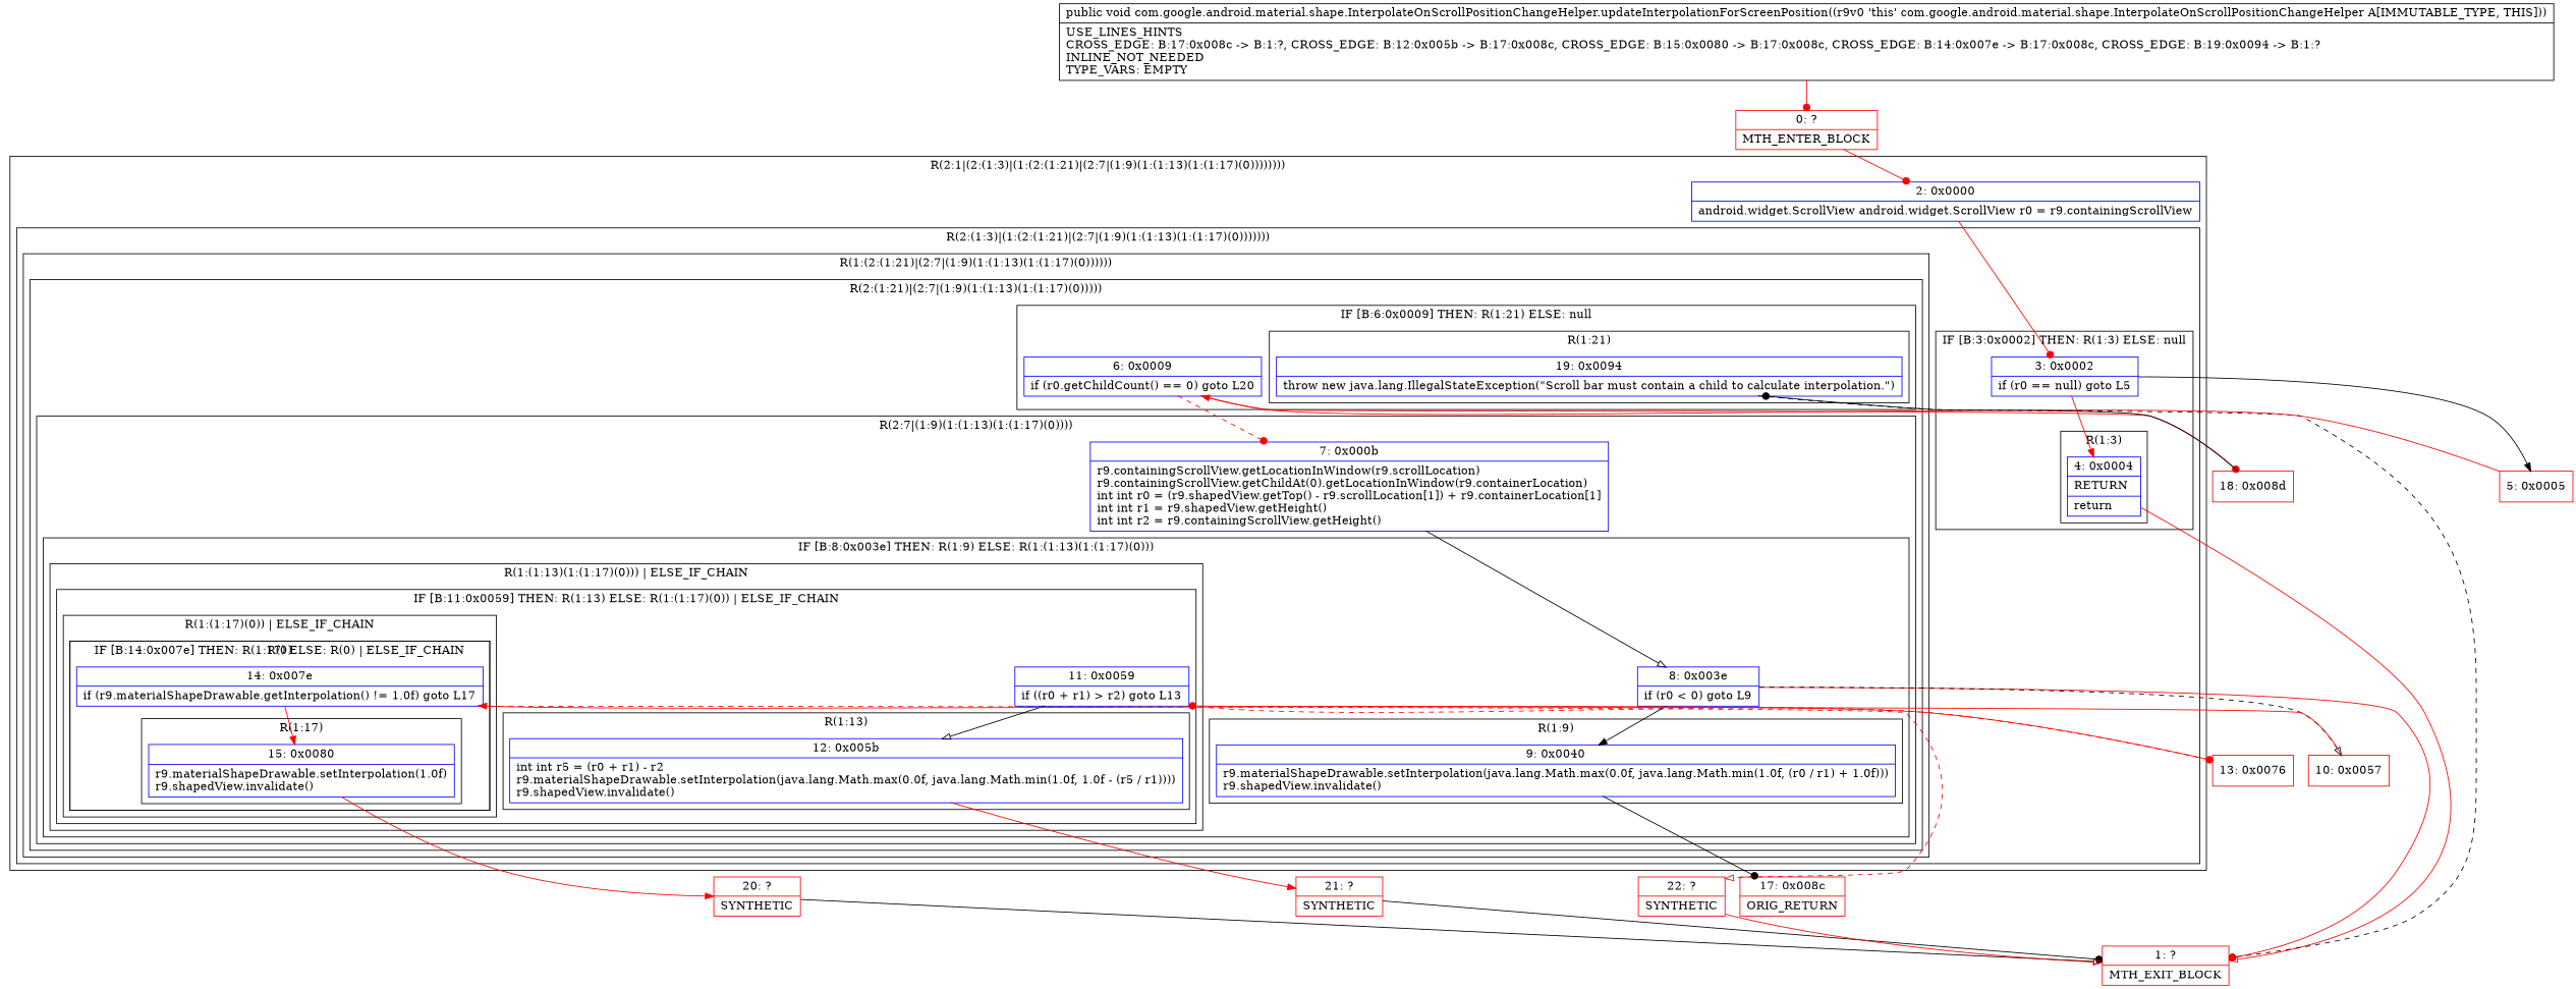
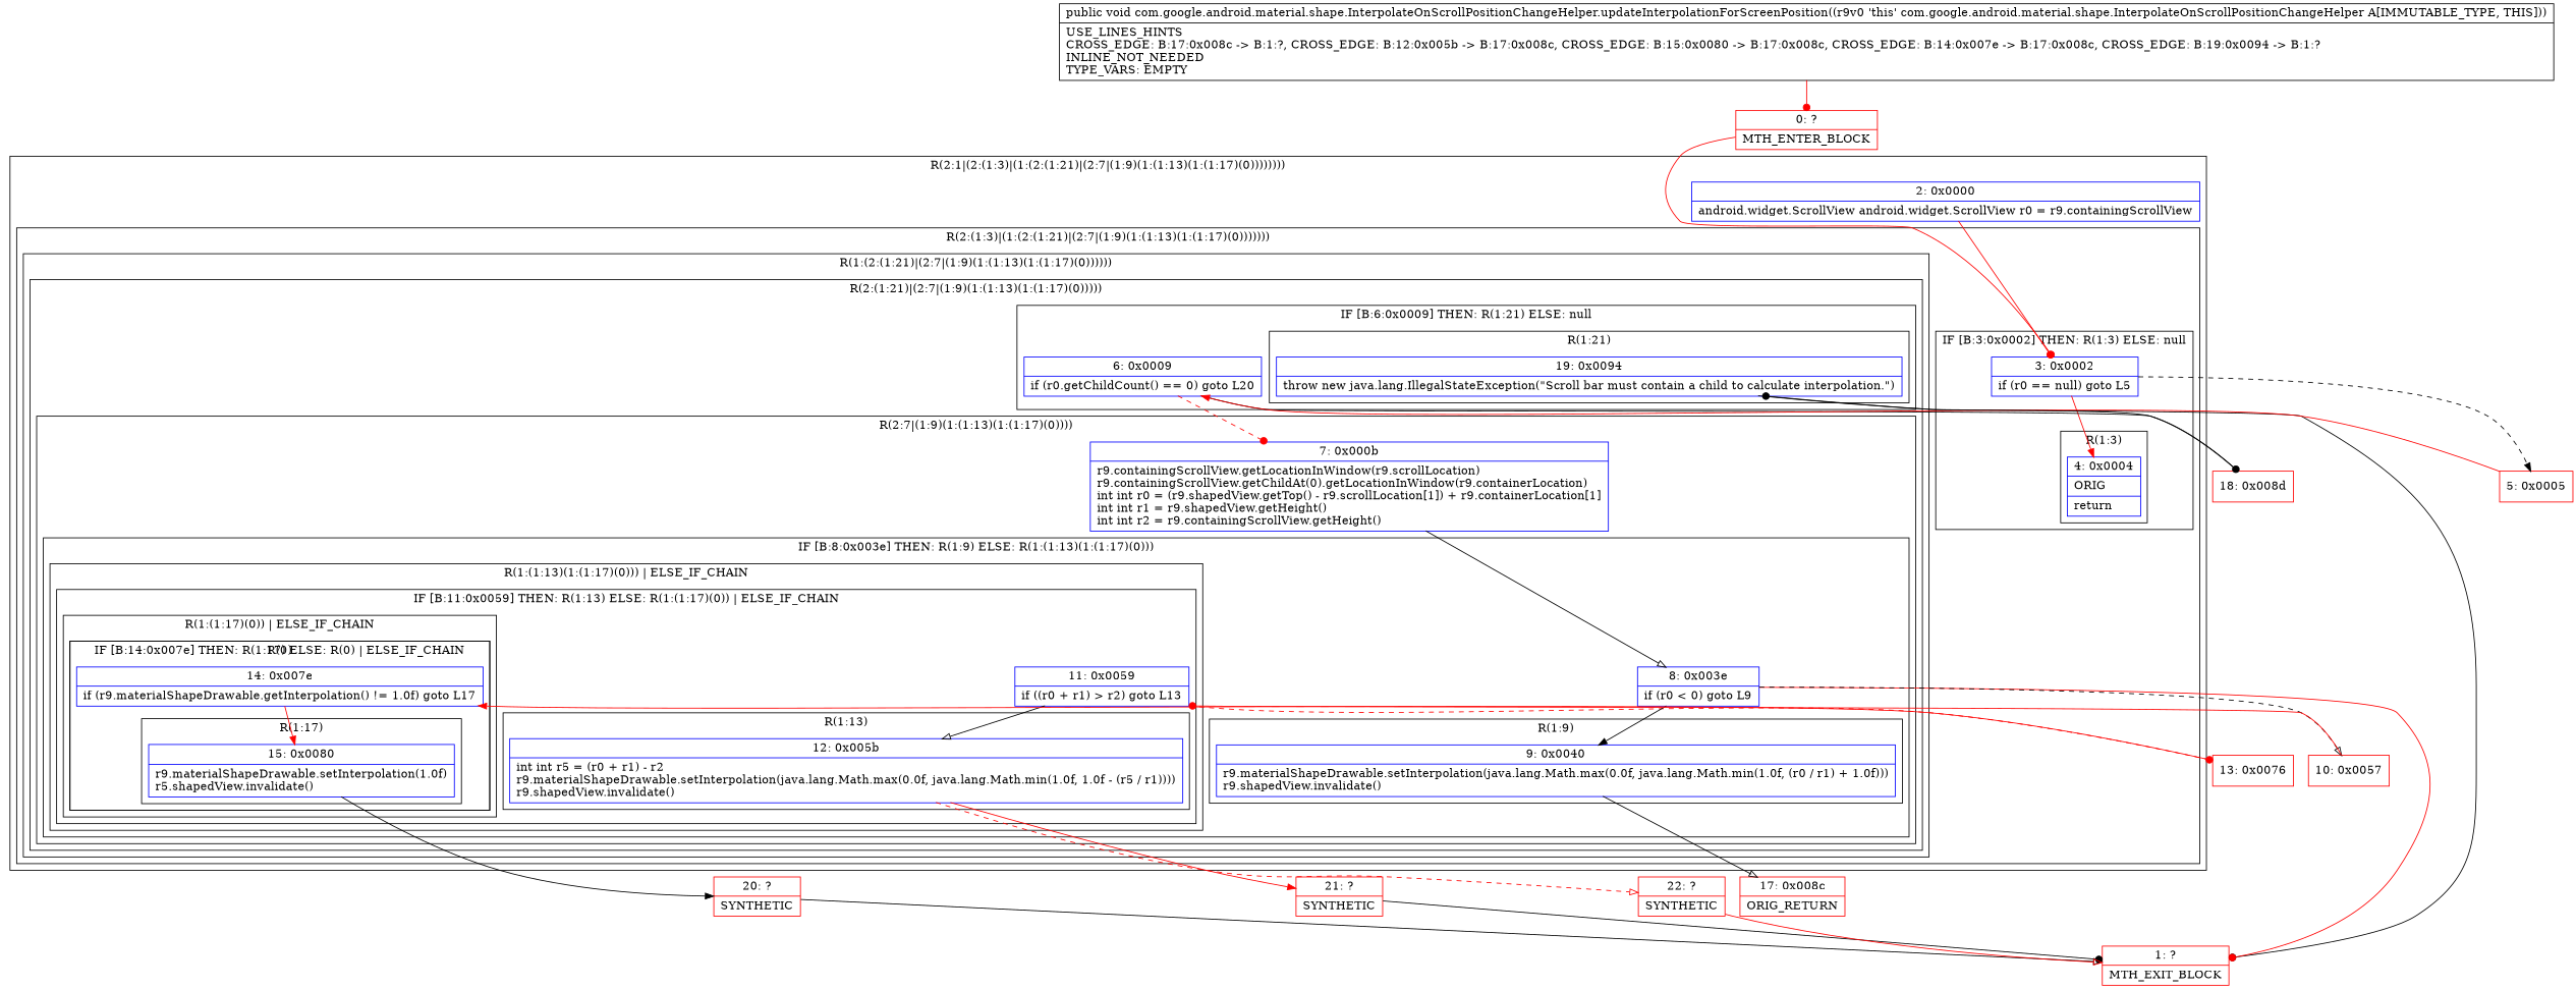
  digraph {
    node [color=blue shape=record]
    edge [arrowhead=dot color=red]
-   n1 [label="{4\:\ 0x0004|RETURN\l|return\l}"]
+   n1 [label="{4\:\ 0x0004|ORIG\l|return\l}"]
    n2 [label="{3\:\ 0x0002|if (r0 == null) goto L5\l}"]
    n3 [label="{19\:\ 0x0094|throw new java.lang.IllegalStateException(\"Scroll bar must contain a child to calculate interpolation.\")\l}"]
    n4 [label="{6\:\ 0x0009|if (r0.getChildCount() == 0) goto L20\l}"]
    n5 [label="{9\:\ 0x0040|r9.materialShapeDrawable.setInterpolation(java.lang.Math.max(0.0f, java.lang.Math.min(1.0f, (r0 \/ r1) + 1.0f)))\lr9.shapedView.invalidate()\l}"]
    n6 [label="{12\:\ 0x005b|int int r5 = (r0 + r1) \- r2\lr9.materialShapeDrawable.setInterpolation(java.lang.Math.max(0.0f, java.lang.Math.min(1.0f, 1.0f \- (r5 \/ r1))))\lr9.shapedView.invalidate()\l}"]
-   n7 [label="{15\:\ 0x0080|r9.materialShapeDrawable.setInterpolation(1.0f)\lr9.shapedView.invalidate()\l}"]
+   n7 [label="{15\:\ 0x0080|r9.materialShapeDrawable.setInterpolation(1.0f)\lr5.shapedView.invalidate()\l}"]
    n8 [label="{14\:\ 0x007e|if (r9.materialShapeDrawable.getInterpolation() != 1.0f) goto L17\l}"]
    n9 [label="{11\:\ 0x0059|if ((r0 + r1) \> r2) goto L13\l}"]
    n10 [label="{8\:\ 0x003e|if (r0 \< 0) goto L9\l}"]
    n11 [label="{7\:\ 0x000b|r9.containingScrollView.getLocationInWindow(r9.scrollLocation)\lr9.containingScrollView.getChildAt(0).getLocationInWindow(r9.containerLocation)\lint int r0 = (r9.shapedView.getTop() \- r9.scrollLocation[1]) + r9.containerLocation[1]\lint int r1 = r9.shapedView.getHeight()\lint int r2 = r9.containingScrollView.getHeight()\l}"]
    n12 [label="{2\:\ 0x0000|android.widget.ScrollView android.widget.ScrollView r0 = r9.containingScrollView\l}"]
    n13 [color=red label="{1\:\ ?|MTH_EXIT_BLOCK\l}"]
    n14 [color=red label="{5\:\ 0x0005}"]
    n15 [color=red label="{18\:\ 0x008d}"]
    n16 [color=red label="{17\:\ 0x008c|ORIG_RETURN\l}"]
    n17 [color=red label="{21\:\ ?|SYNTHETIC\l}"]
    n18 [color=red label="{20\:\ ?|SYNTHETIC\l}"]
    n19 [color=red label="{22\:\ ?|SYNTHETIC\l}"]
    n20 [color=red label="{13\:\ 0x0076}"]
    n21 [color=red label="{10\:\ 0x0057}"]
    n22 [color=red label="{0\:\ ?|MTH_ENTER_BLOCK\l}"]
    n23 [label="{public void com.google.android.material.shape.InterpolateOnScrollPositionChangeHelper.updateInterpolationForScreenPosition((r9v0 'this' com.google.android.material.shape.InterpolateOnScrollPositionChangeHelper A[IMMUTABLE_TYPE, THIS]))  | USE_LINES_HINTS\lCROSS_EDGE: B:17:0x008c \-\> B:1:?, CROSS_EDGE: B:12:0x005b \-\> B:17:0x008c, CROSS_EDGE: B:15:0x0080 \-\> B:17:0x008c, CROSS_EDGE: B:14:0x007e \-\> B:17:0x008c, CROSS_EDGE: B:19:0x0094 \-\> B:1:?\lINLINE_NOT_NEEDED\lTYPE_VARS: EMPTY\l}" color=""]
    subgraph cluster_1 {
      label="R(2:1|(2:(1:3)|(1:(2:(1:21)|(2:7|(1:9)(1:(1:13)(1:(1:17)(0))))))))"
      n12
      subgraph cluster_2 {
        label="R(2:(1:3)|(1:(2:(1:21)|(2:7|(1:9)(1:(1:13)(1:(1:17)(0)))))))"
        subgraph cluster_3 {
          label="IF [B:3:0x0002] THEN: R(1:3) ELSE: null"
          n2
          subgraph cluster_4 {
            label="R(1:3)"
            n1
          }
        }
        subgraph cluster_5 {
          label="R(1:(2:(1:21)|(2:7|(1:9)(1:(1:13)(1:(1:17)(0))))))"
          subgraph cluster_6 {
            label="R(2:(1:21)|(2:7|(1:9)(1:(1:13)(1:(1:17)(0)))))"
            subgraph cluster_7 {
              label="IF [B:6:0x0009] THEN: R(1:21) ELSE: null"
              n4
              subgraph cluster_8 {
                label="R(1:21)"
                n3
              }
            }
            subgraph cluster_9 {
              label="R(2:7|(1:9)(1:(1:13)(1:(1:17)(0))))"
              n11
              subgraph cluster_10 {
                label="IF [B:8:0x003e] THEN: R(1:9) ELSE: R(1:(1:13)(1:(1:17)(0)))"
                n10
                subgraph cluster_11 {
                  label="R(1:9)"
                  n5
                }
                subgraph cluster_12 {
                  label="R(1:(1:13)(1:(1:17)(0))) | ELSE_IF_CHAIN\l"
                  subgraph cluster_13 {
                    label="IF [B:11:0x0059] THEN: R(1:13) ELSE: R(1:(1:17)(0)) | ELSE_IF_CHAIN\l"
                    n9
                    subgraph cluster_14 {
                      label="R(1:13)"
                      n6
                    }
                    subgraph cluster_15 {
                      label="R(1:(1:17)(0)) | ELSE_IF_CHAIN\l"
                      subgraph cluster_16 {
                        label="IF [B:14:0x007e] THEN: R(1:17) ELSE: R(0) | ELSE_IF_CHAIN\l"
                        n8
                        subgraph cluster_17 {
                          label="R(1:17)"
                          n7
                        }
                        subgraph cluster_18 {
                          label="R(0)"
                        }
                      }
                    }
                  }
                }
              }
            }
          }
        }
      }
    }
-   n1 -> n13 [arrowhead=onormal]
    n2 -> n1 [arrowhead=normal]
-   n2 -> n14 [arrowhead=normal color=black style=solid]
-   n3 -> n13 [color=black style=dashed]
+   n2 -> n14 [arrowhead=normal color=black style=dashed]
+   n3 -> n13 [color=black]
    n4 -> n11 [style=dashed]
-   n4 -> n15
-   n5 -> n16 [color=black]
+   n4 -> n15 [color=black]
+   n5 -> n16 [arrowhead=onormal color=black]
    n6 -> n17 [arrowhead=normal]
-   n7 -> n18 [arrowhead=normal]
+   n7 -> n18 [arrowhead=normal color=black]
    n8 -> n7 [arrowhead=normal]
-   n8 -> n19 [arrowhead=onormal style=dashed]
+   n6 -> n19 [arrowhead=onormal style=dashed]
    n9 -> n6 [arrowhead=onormal color=black]
    n9 -> n20 [style=dashed]
    n10 -> n5 [arrowhead=normal color=black]
    n10 -> n13
    n10 -> n21 [arrowhead=onormal color=black style=dashed]
    n11 -> n10 [arrowhead=onormal color=black]
    n12 -> n2
    n14 -> n4 [arrowhead=normal]
    n15 -> n3 [color=black]
    n17 -> n13 [color=black]
    n18 -> n13 [arrowhead=onormal color=black]
    n19 -> n13 [arrowhead=onormal]
    n20 -> n8 [arrowhead=normal]
    n21 -> n9
-   n22 -> n12
+   n22 -> n2
    n23 -> n22
  }
